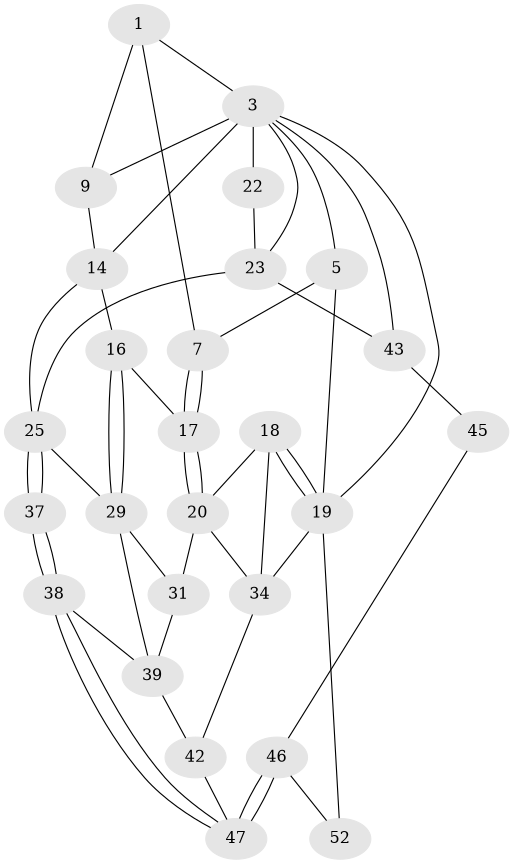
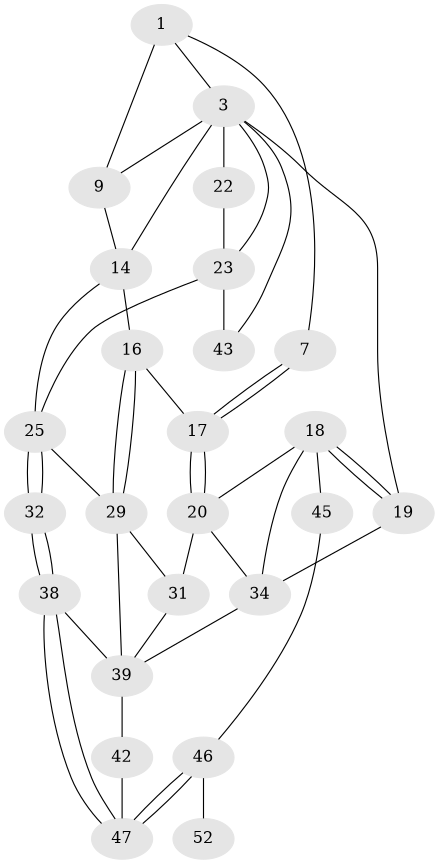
  graph {
    fontname="DejaVu Serif"
    node [color=gray90 fontname="DejaVu Serif" style=filled]
    edge [fontname="DejaVu Serif"]
    1 [super="+2+6"]
    3 [super="+11+4"]
    7
    9 [super="+10"]
-   5 [super="+8"]
    14 [super="+15"]
    19 [super="+36"]
    22 [super="+27"]
    23 [super="+28+24"]
    43 [super="+44+48"]
    17
    16
    25 [super="+26"]
    34 [super="+35"]
    52
    45
    18 [super="+21"]
    20 [super="+32"]
    29 [super="+30"]
-   37
+   37 [label=32]
    31
    39 [super="+41"]
    42
    38
    47 [super="+50"]
    46 [super="+51"]
    1 -- 3
    1 -- 7
    1 -- 9 [weight=2]
    3 -- 9
-   3 -- 5
    3 -- 14
    3 -- 19
    3 -- 22 [weight=3]
    3 -- 23
    3 -- 43
    7 -- 17
    7 -- 17
    9 -- 14
-   5 -- 7
-   5 -- 19
    14 -- 16
    14 -- 25
    19 -- 34
-   19 -- 52
    22 -- 23
    23 -- 43 [weight=2]
    23 -- 25
-   43 -- 45 [weight=2]
+   18 -- 45 [weight=2]
    17 -- 20
    17 -- 20
    16 -- 17
    16 -- 29
    16 -- 29
    25 -- 29
    25 -- 37 [weight=2]
    25 -- 37
-   34 -- 42
+   34 -- 39
    45 -- 46
    18 -- 19
    18 -- 19
    18 -- 34
    18 -- 20
    20 -- 34
    20 -- 31
    29 -- 31
    29 -- 39
    37 -- 38
    37 -- 38
    31 -- 39
    39 -- 42
    42 -- 47
    38 -- 39
    38 -- 47
    38 -- 47
    46 -- 52
    46 -- 47 [weight=2]
    46 -- 47
  }
